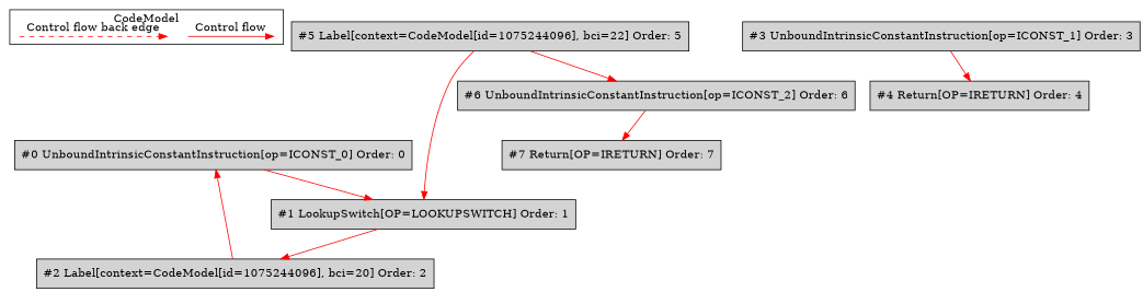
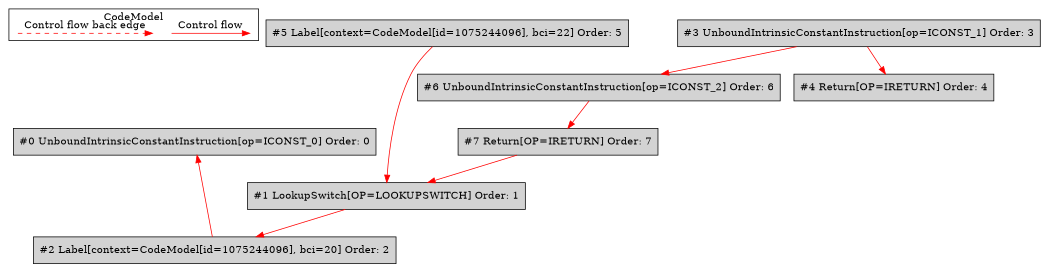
  digraph {
    ordering=in
    node [shape=box style=filled fillcolor=lightgrey]
    edge [color=red]
    c0 [shape=point style=invis fillcolor=""]
    c1 [shape=point style=invis fillcolor=""]
    c2 [shape=point style=invis fillcolor=""]
    c3 [shape=point style=invis fillcolor=""]
    n5 [label="#0 UnboundIntrinsicConstantInstruction[op=ICONST_0] Order: 0"]
    n6 [label="#1 LookupSwitch[OP=LOOKUPSWITCH] Order: 1"]
    n7 [label="#2 Label[context=CodeModel[id=1075244096], bci=20] Order: 2"]
    n8 [label="#5 Label[context=CodeModel[id=1075244096], bci=22] Order: 5"]
    n9 [label="#6 UnboundIntrinsicConstantInstruction[op=ICONST_2] Order: 6"]
    n10 [label="#3 UnboundIntrinsicConstantInstruction[op=ICONST_1] Order: 3"]
    n11 [label="#4 Return[OP=IRETURN] Order: 4"]
    n12 [label="#7 Return[OP=IRETURN] Order: 7"]
    subgraph cluster_1 {
      label=CodeModel
      subgraph sub_2 {
        label=Legend
        rank=same
        c0
        c1
        c2
        c3
      }
    }
    c0 -> c1 [label="Control flow" style=solid]
    c2 -> c3 [label="Control flow back edge" style=dashed]
-   n5 -> n6
+   n12 -> n6
    n6 -> n7
    n7 -> n5
    n8 -> n6
-   n8 -> n9
+   n10 -> n9
    n9 -> n12
    n10 -> n11
  }
